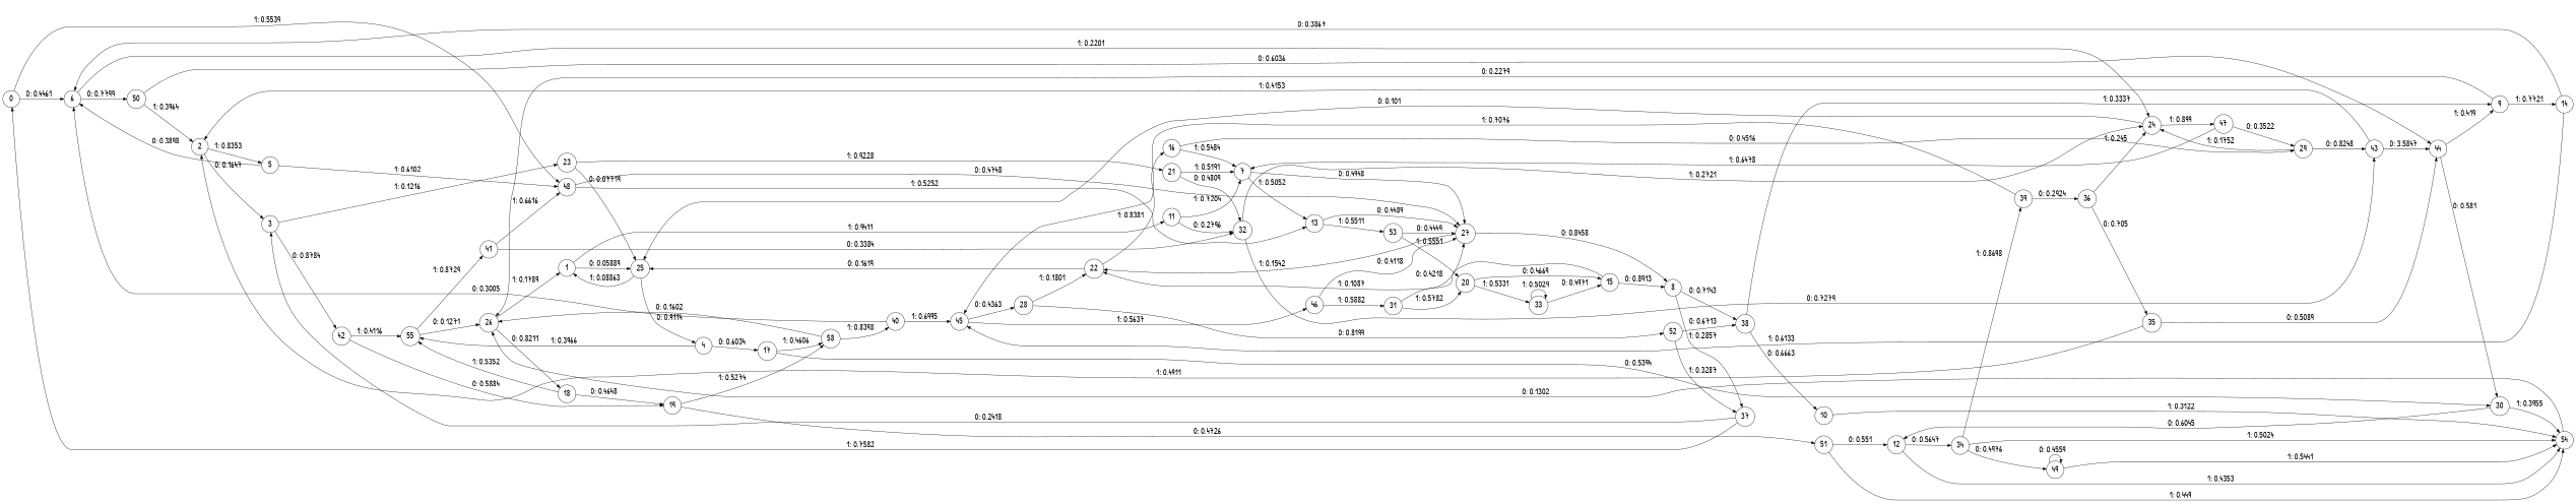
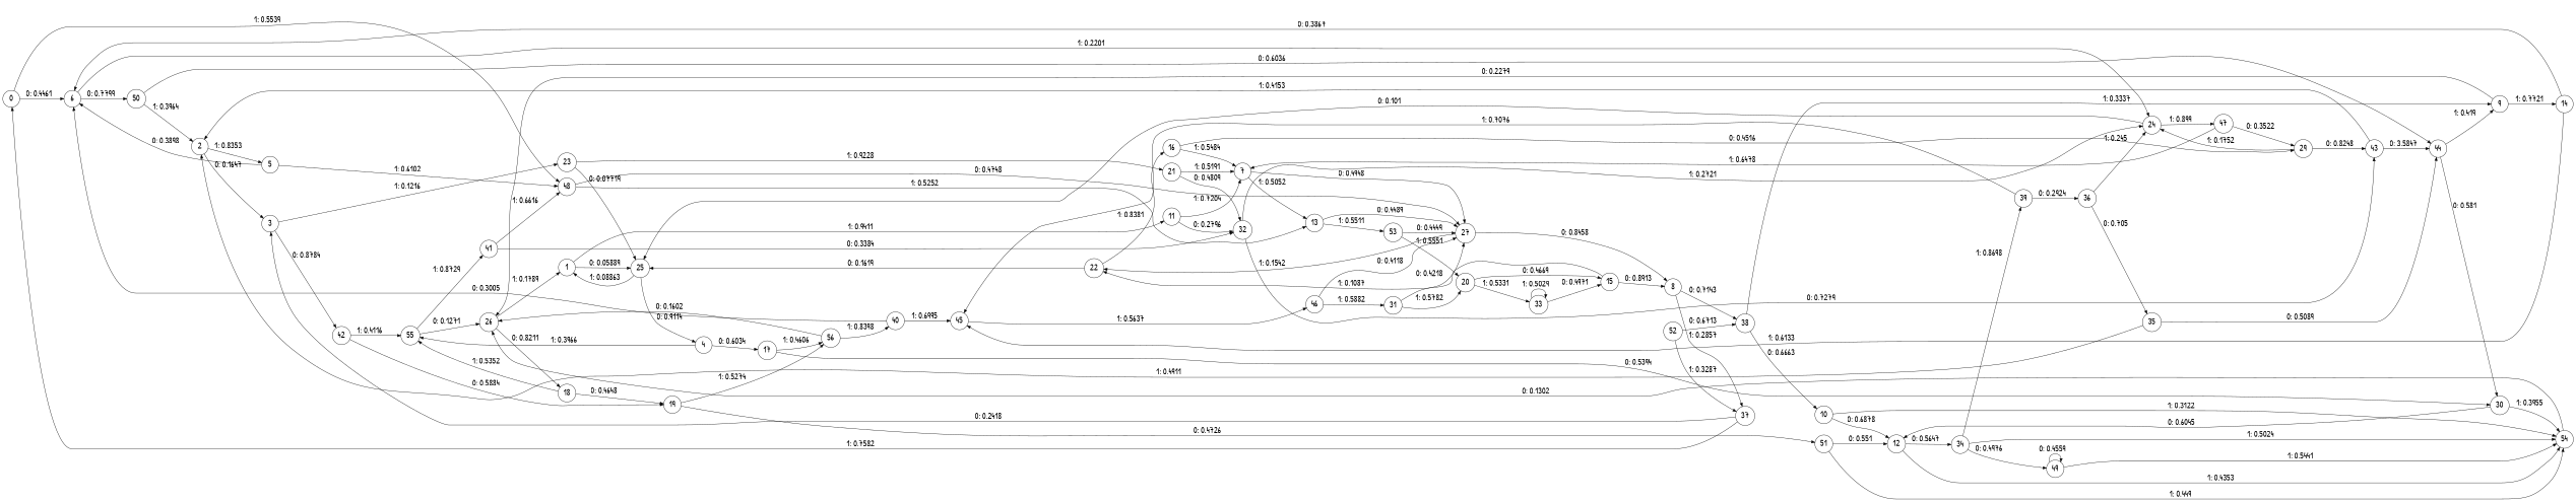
  digraph {
    fontname="Patrick Hand"
    rankdir=LR
    node [fontname="Patrick Hand" fontsize=24 shape=circle]
    edge [fontname="Patrick Hand" fontsize=24]
    0
    6
    48
    50
    24
    27
    13
    2
    44
    25
    47
    8
    22
    53
    1
    11
    4
    7
    32
    55
    17
    43
    3
    5
    42
    23
    19
    21
    26
    41
-   56 [label=58]
+   56
    51
    30
    12
    54
    40
    18
    9
    29
    38
    37
    16
    20
    10
    14
    45
-   28
    46
    34
    39
    49
    36
    15
    33
    52
    31
    35
    0 -> 6 [label="0: 0.4461   "]
    0 -> 48 [label="1: 0.5539   "]
    6 -> 50 [label="0: 0.7799   "]
    6 -> 24 [label="1: 0.2201   "]
    48 -> 27 [label="0: 0.4748   "]
    48 -> 13 [label="1: 0.5252   "]
    50 -> 2 [label="1: 0.3964   "]
    50 -> 44 [label="0: 0.6036   "]
    24 -> 25 [label="0: 0.101    "]
    24 -> 47 [label="1: 0.899    "]
    27 -> 8 [label="0: 0.8458   "]
    27 -> 22 [label="1: 0.1542   "]
    13 -> 27 [label="0: 0.4489   "]
    13 -> 53 [label="1: 0.5511   "]
    2 -> 3 [label="0: 0.1647   "]
    2 -> 5 [label="1: 0.8353   "]
    44 -> 30 [label="0: 0.581    "]
    44 -> 9 [label="1: 0.419    "]
    25 -> 1 [label="1: 0.08863  "]
    25 -> 4 [label="0: 0.9114   "]
    47 -> 7 [label="1: 0.6478   "]
    47 -> 29 [label="0: 0.3522   "]
    8 -> 38 [label="0: 0.7143   "]
    8 -> 37 [label="1: 0.2857   "]
    22 -> 25 [label="0: 0.1619   "]
    22 -> 16 [label="1: 0.8381   "]
    53 -> 27 [label="0: 0.4449   "]
    53 -> 20 [label="1: 0.5551   "]
    1 -> 25 [label="0: 0.05889  "]
    1 -> 11 [label="1: 0.9411   "]
    11 -> 7 [label="1: 0.7204   "]
    11 -> 32 [label="0: 0.2796   "]
    4 -> 55 [label="1: 0.3966   "]
    4 -> 17 [label="0: 0.6034   "]
    7 -> 27 [label="0: 0.4948   "]
    7 -> 13 [label="1: 0.5052   "]
    32 -> 24 [label="1: 0.2721   "]
    32 -> 43 [label="0: 0.7279   "]
    55 -> 26 [label="0: 0.1271   "]
    55 -> 41 [label="1: 0.8729   "]
    17 -> 56 [label="1: 0.4606   "]
    17 -> 30 [label="0: 0.5394   "]
    43 -> 2 [label="1: 0.4153   "]
    43 -> 44 [label="0: 3.5847   "]
    3 -> 42 [label="0: 0.8784   "]
    3 -> 23 [label="1: 0.1216   "]
    5 -> 6 [label="0: 0.3898   "]
    5 -> 48 [label="1: 0.6102   "]
    42 -> 55 [label="1: 0.4116   "]
    42 -> 19 [label="0: 0.5884   "]
    23 -> 25 [label="0: 0.07719  "]
    23 -> 21 [label="1: 0.9228   "]
    19 -> 56 [label="1: 0.5274   "]
    19 -> 51 [label="0: 0.4726   "]
    21 -> 7 [label="1: 0.5191   "]
    21 -> 32 [label="0: 0.4809   "]
    26 -> 1 [label="1: 0.1789   "]
    26 -> 18 [label="0: 0.8211   "]
    41 -> 48 [label="1: 0.6616   "]
    41 -> 32 [label="0: 0.3384   "]
    56 -> 26 [label="0: 0.1602   "]
    56 -> 40 [label="1: 0.8398   "]
    51 -> 12 [label="0: 0.551    "]
    51 -> 54 [label="1: 0.449    "]
    30 -> 12 [label="0: 0.6045   "]
    30 -> 54 [label="1: 0.3955   "]
    12 -> 54 [label="1: 0.4353   "]
    12 -> 34 [label="0: 0.5647   "]
    54 -> 26 [label="0: 0.1302   "]
    40 -> 6 [label="0: 0.3005   "]
    40 -> 45 [label="1: 0.6995   "]
    18 -> 55 [label="1: 0.5352   "]
    18 -> 19 [label="0: 0.4648   "]
    9 -> 26 [label="0: 0.2279   "]
    9 -> 14 [label="1: 0.7721   "]
    29 -> 24 [label="1: 0.1752   "]
    29 -> 43 [label="0: 0.8248   "]
    38 -> 9 [label="1: 0.3337   "]
    38 -> 10 [label="0: 0.6663   "]
    37 -> 0 [label="1: 0.7582   "]
    37 -> 3 [label="0: 0.2418   "]
    16 -> 7 [label="1: 0.5484   "]
    16 -> 29 [label="0: 0.4516   "]
    20 -> 15 [label="0: 0.4669   "]
    20 -> 33 [label="1: 0.5331   "]
+   10 -> 12 [label="0: 0.6878   "]
    10 -> 54 [label="1: 0.3122   "]
    14 -> 6 [label="0: 0.3867   "]
    14 -> 45 [label="1: 0.6133   "]
-   45 -> 28 [label="0: 0.4363   "]
    45 -> 46 [label="1: 0.5637   "]
-   28 -> 22 [label="1: 0.1801   "]
-   28 -> 52 [label="0: 0.8199   "]
    46 -> 27 [label="0: 0.4118   "]
    46 -> 31 [label="1: 0.5882   "]
    34 -> 54 [label="1: 0.5024   "]
    34 -> 39 [label="1: 0.8698   "]
    34 -> 49 [label="0: 0.4976   "]
    39 -> 45 [label="1: 0.7076   "]
    39 -> 36 [label="0: 0.2924   "]
    49 -> 54 [label="1: 0.5441   "]
    49 -> 49 [label="0: 0.4559   "]
    36 -> 24 [label="1: 0.245    "]
    36 -> 35 [label="0: 0.705    "]
    15 -> 8 [label="0: 0.8913   "]
    15 -> 22 [label="1: 0.1087   "]
    33 -> 15 [label="0: 0.4971   "]
    33 -> 33 [label="1: 0.5029   "]
    52 -> 38 [label="0: 0.6713   "]
    52 -> 37 [label="1: 0.3287   "]
    31 -> 27 [label="0: 0.4218   "]
    31 -> 20 [label="1: 0.5782   "]
    35 -> 2 [label="1: 0.4911   "]
    35 -> 44 [label="0: 0.5089   "]
  }
